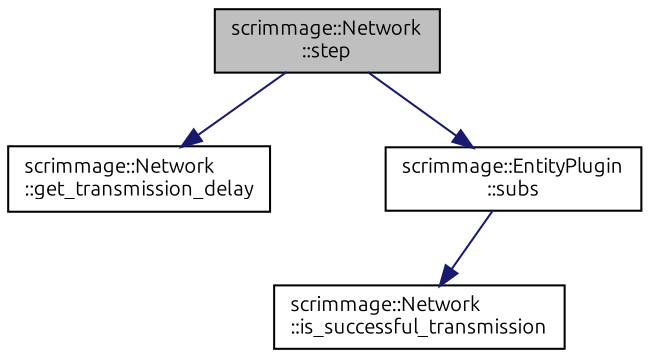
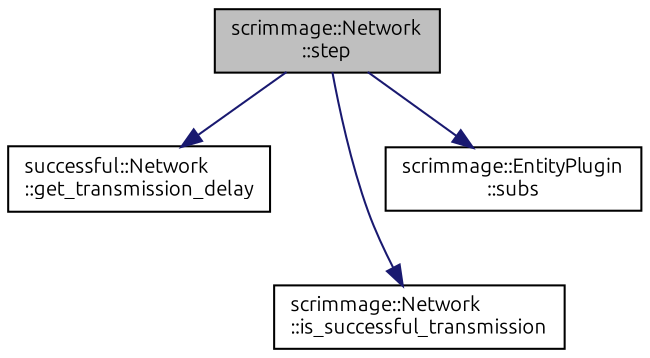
  digraph {
    fontname=Ubuntu
    rankdir=TB
    node [color=black fillcolor=white fontname=Ubuntu fontsize=10 shape=record style=filled]
    edge [color=midnightblue fontname=Ubuntu fontsize=10 labelfontname=Helvetica labelfontsize=10 style=solid]
    n1 [fillcolor=grey75 fontcolor=black height=0.2 label="scrimmage::Network\l::step" width=0.4]
-   n2 [height=0.2 label="scrimmage::Network\l::get_transmission_delay" width=0.4]
+   n2 [height=0.2 label="successful::Network\l::get_transmission_delay" width=0.4]
    n3 [height=0.2 label="scrimmage::Network\l::is_successful_transmission" width=0.4]
    n4 [height=0.2 label="scrimmage::EntityPlugin\l::subs" width=0.4]
    n1 -> n2
-   n4 -> n3
+   n1 -> n3
    n1 -> n4
  }
